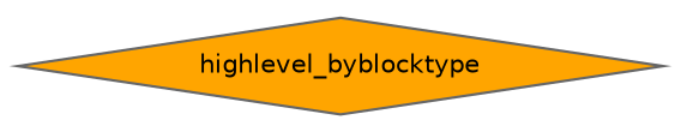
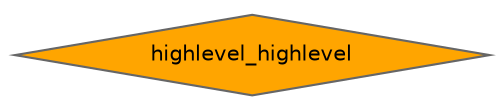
  digraph {
    rankdir=LR
-   n1 [color=gray40 fillcolor=orange fontname=Helvetica fontsize=10 height=0.2 label=highlevel_byblocktype shape=diamond style=filled width=0.4]
+   n1 [color=gray40 fillcolor=orange fontname=Helvetica fontsize=10 height=0.2 label=highlevel_highlevel shape=diamond style=filled width=0.4]
  }
